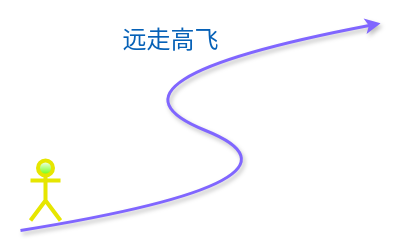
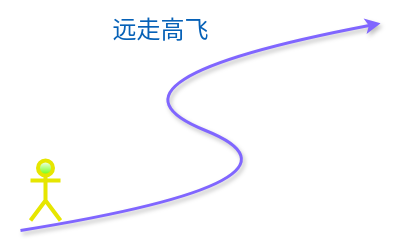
  <mxCell id="0" />
  <mxCell id="1" parent="0" />
  <mxCell id="2" value="" style="endArrow=classic;html=1;curved=1;strokeColor=#8066ff;strokeWidth=3;shadow=1;" edge="1" parent="1"><mxGeometry width="50" height="50" relative="1" as="geometry"><mxPoint x="20" y="230" as="sourcePoint" /><mxPoint x="380" y="22.857" as="targetPoint" /><Array as="points"><mxPoint x="330" y="180" /><mxPoint x="80" y="80" /></Array></mxGeometry></mxCell>
  <mxCell id="3" value="" style="shape=umlActor;verticalLabelPosition=bottom;verticalAlign=top;html=1;outlineConnect=0;fontColor=#ffee2e;strokeColor=#e6e600;strokeWidth=4;gradientColor=#66ff00;" vertex="1" parent="1"><mxGeometry x="30" y="160" width="30" height="60" as="geometry" /></mxCell>
- <mxCell id="4" value="&lt;font style=&quot;font-size: 24px;&quot; face=&quot;隶书&quot;&gt;远走高飞&lt;/font&gt;" style="text;html=1;align=center;verticalAlign=middle;resizable=0;points=[];autosize=1;strokeWidth=1;fontColor=#0661b7;" vertex="1" parent="1"><mxGeometry x="110" y="20" width="120" height="40" as="geometry" /></mxCell>
+ <mxCell id="4" value="&lt;font style=&quot;font-size: 24px;&quot; face=&quot;隶书&quot;&gt;远走高飞&lt;/font&gt;" style="text;html=1;align=center;verticalAlign=middle;resizable=0;points=[];autosize=1;strokeWidth=1;fontColor=#0661b7;" vertex="1" parent="1"><mxGeometry x="100" y="10" width="120" height="40" as="geometry" /></mxCell>
